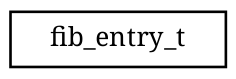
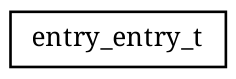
  digraph {
    rankdir=LR
    fontname="Noto Serif"
-   n1 [color=black fillcolor=white fontname="Noto Serif" fontsize=10 height=0.2 label=fib_entry_t shape=record style=filled width=0.4]
+   n1 [color=black fillcolor=white fontname="Noto Serif" fontsize=10 height=0.2 label=entry_entry_t shape=record style=filled width=0.4]
  }
